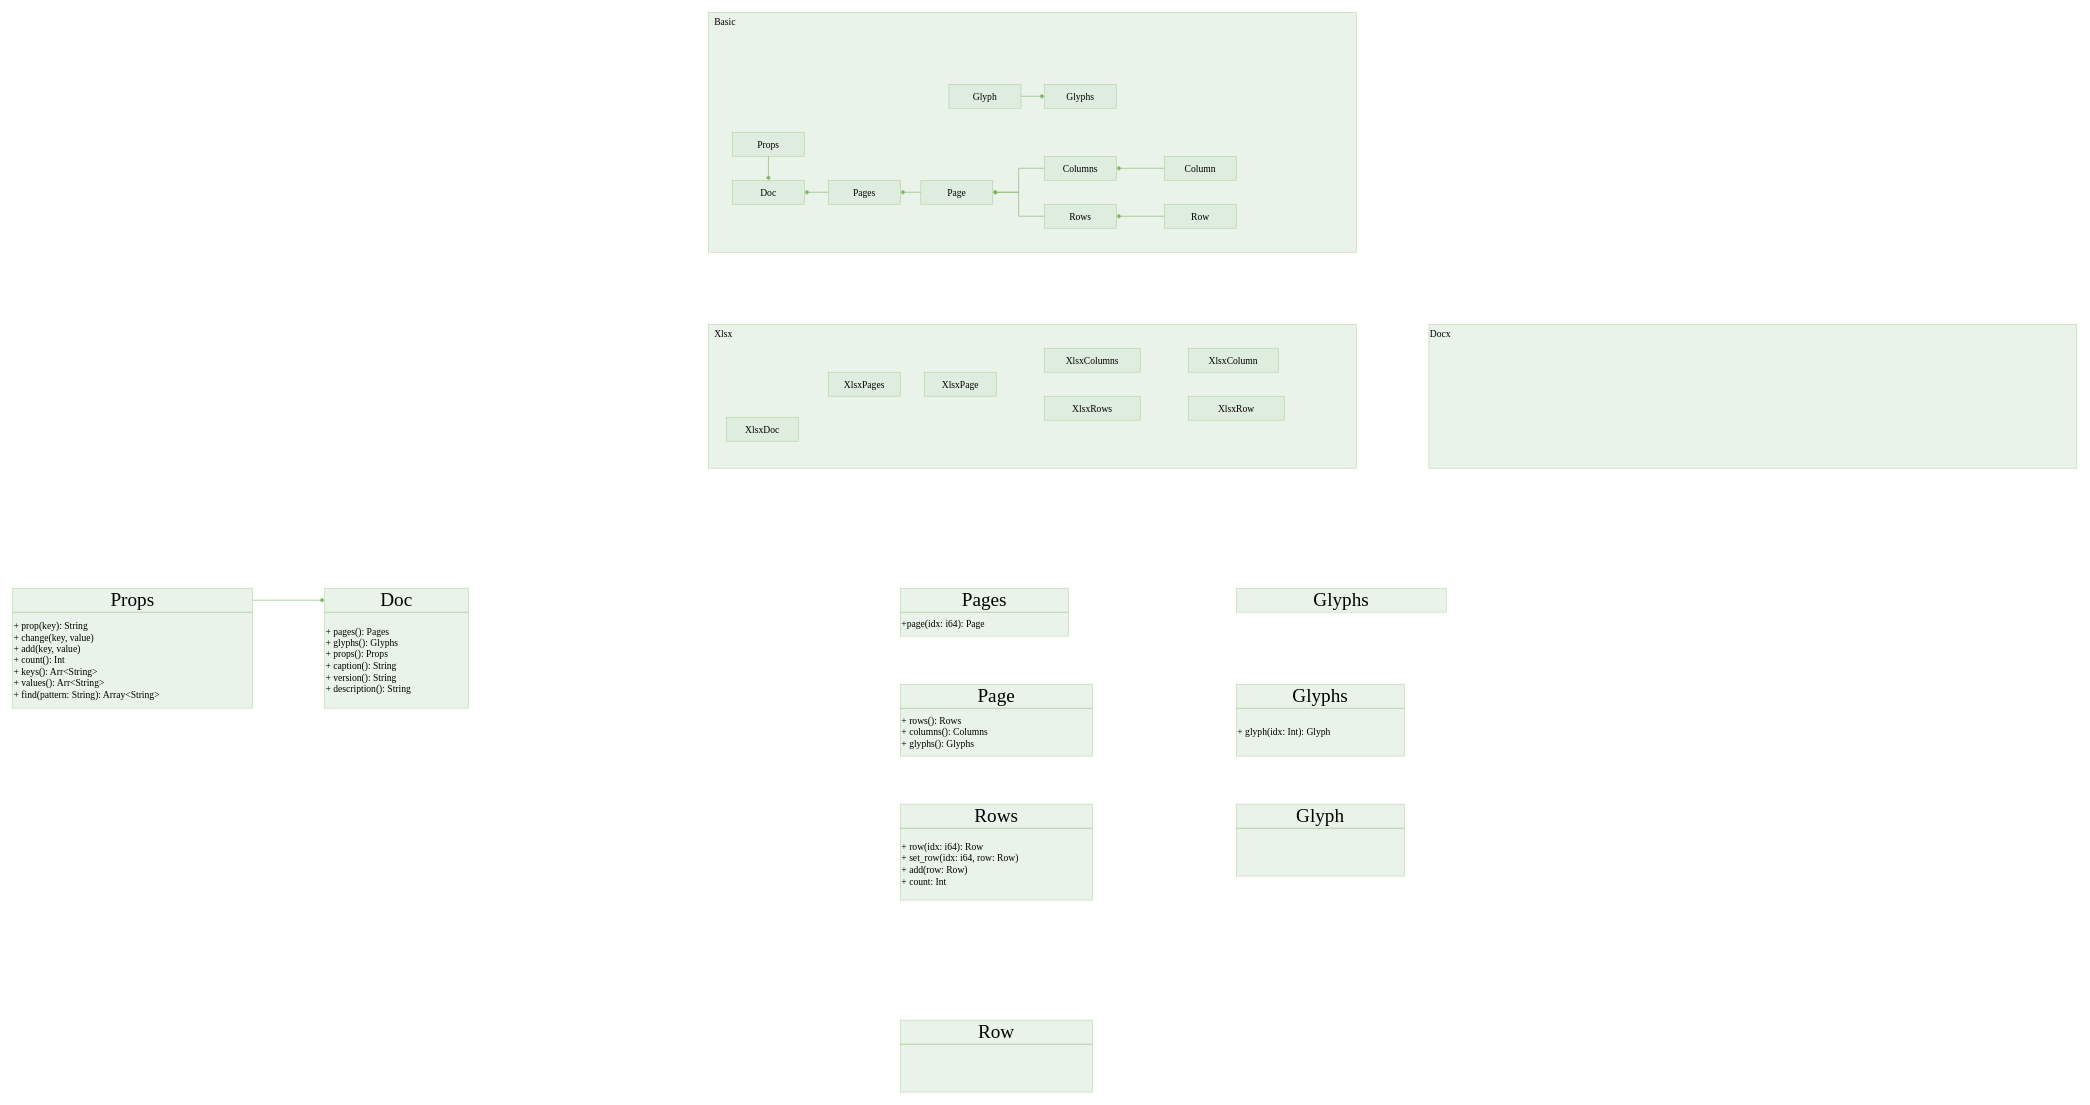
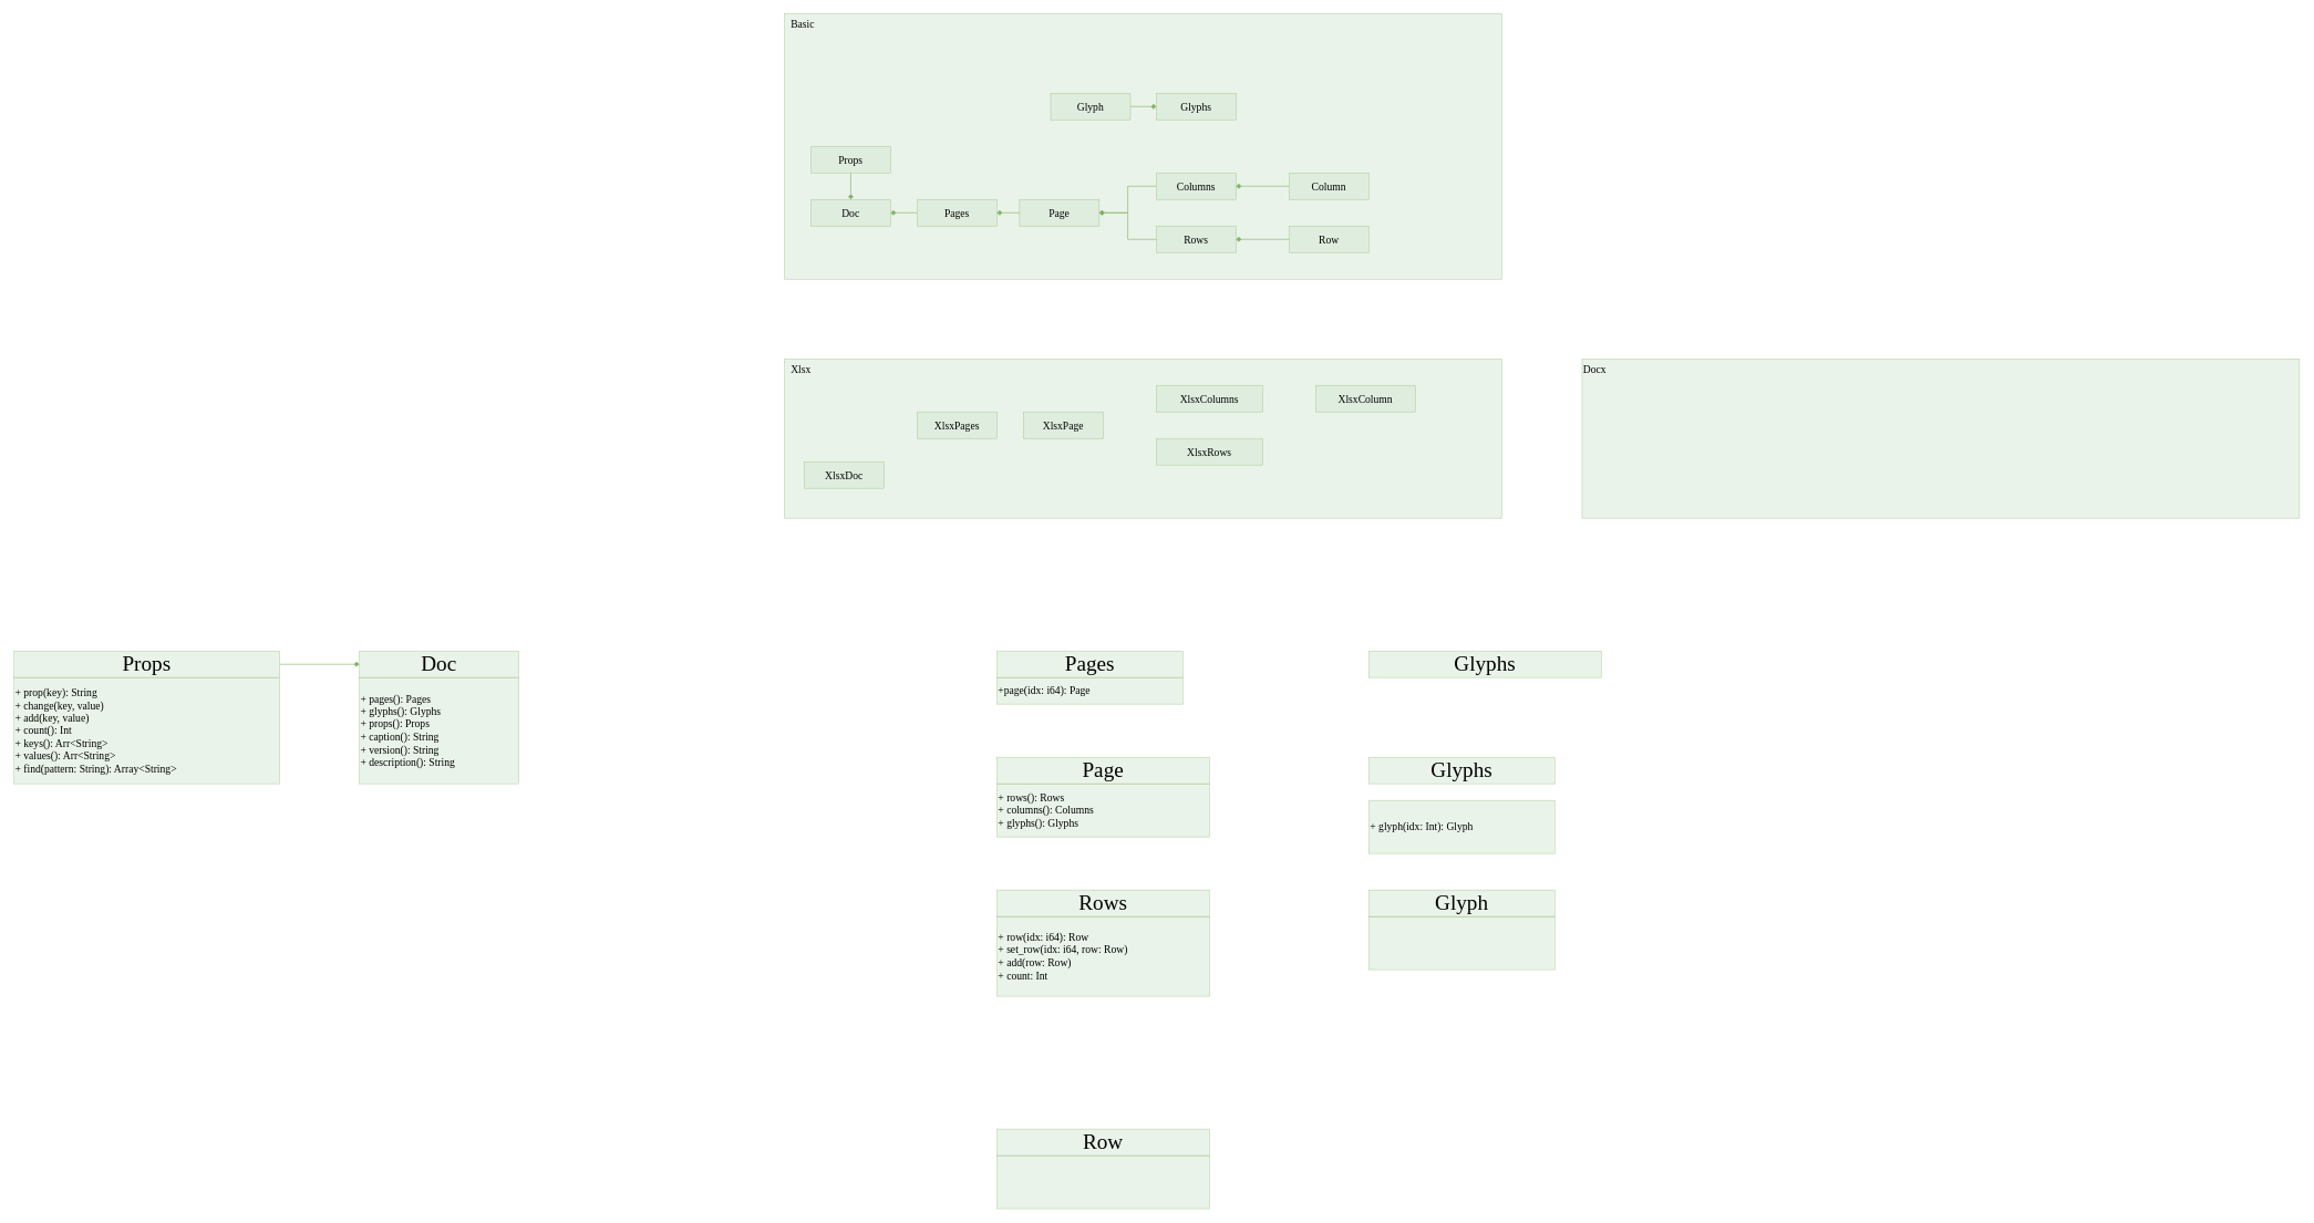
  <mxCell id="0" />
  <mxCell id="1" parent="0" />
  <mxCell id="2" value="Xlsx" style="rounded=0;whiteSpace=wrap;html=1;fontFamily=Feature Mono Medium;fontSize=16;fillColor=#d5e8d4;strokeColor=#82b366;opacity=50;align=left;verticalAlign=top;spacingLeft=8;movable=0;resizable=0;rotatable=0;deletable=0;editable=0;locked=1;connectable=0;" parent="1" vertex="1"><mxGeometry x="1180" y="540" width="1080" height="240" as="geometry" /></mxCell>
  <mxCell id="3" value="Basic" style="rounded=0;whiteSpace=wrap;html=1;fontFamily=Feature Mono Medium;fontSize=16;fillColor=#d5e8d4;strokeColor=#82b366;opacity=50;align=left;verticalAlign=top;movable=0;resizable=0;rotatable=0;deletable=0;editable=0;locked=1;connectable=0;spacingLeft=8;" parent="1" vertex="1"><mxGeometry x="1180" y="20" width="1080" height="400" as="geometry" /></mxCell>
  <mxCell id="4" value="Doc" style="rounded=0;whiteSpace=wrap;html=1;fontFamily=Feature Mono Medium;fontSize=16;fillColor=#d5e8d4;strokeColor=#82b366;opacity=50;" parent="1" vertex="1"><mxGeometry x="1220" y="300" width="120" height="40" as="geometry" /></mxCell>
  <mxCell id="5" style="edgeStyle=orthogonalEdgeStyle;rounded=0;orthogonalLoop=1;jettySize=auto;html=1;exitX=0;exitY=0.5;exitDx=0;exitDy=0;fillColor=#d5e8d4;strokeColor=#82b366;endArrow=diamond;endFill=1;" parent="1" source="6" target="16" edge="1"><mxGeometry relative="1" as="geometry" /></mxCell>
  <mxCell id="6" value="Rows" style="rounded=0;whiteSpace=wrap;html=1;fontFamily=Feature Mono Medium;fontSize=16;fillColor=#d5e8d4;strokeColor=#82b366;opacity=50;" parent="1" vertex="1"><mxGeometry x="1740" y="340" width="120" height="40" as="geometry" /></mxCell>
  <mxCell id="7" style="edgeStyle=orthogonalEdgeStyle;rounded=0;orthogonalLoop=1;jettySize=auto;html=1;exitX=0;exitY=0.5;exitDx=0;exitDy=0;entryX=1;entryY=0.5;entryDx=0;entryDy=0;fillColor=#d5e8d4;strokeColor=#82b366;endArrow=diamond;endFill=1;" parent="1" source="8" target="6" edge="1"><mxGeometry relative="1" as="geometry" /></mxCell>
  <mxCell id="8" value="Row" style="rounded=0;whiteSpace=wrap;html=1;fontFamily=Feature Mono Medium;fontSize=16;fillColor=#d5e8d4;strokeColor=#82b366;opacity=50;" parent="1" vertex="1"><mxGeometry x="1940" y="340" width="120" height="40" as="geometry" /></mxCell>
  <mxCell id="9" style="edgeStyle=orthogonalEdgeStyle;rounded=0;orthogonalLoop=1;jettySize=auto;html=1;exitX=0;exitY=0.5;exitDx=0;exitDy=0;entryX=1;entryY=0.5;entryDx=0;entryDy=0;endArrow=diamond;endFill=1;fillColor=#d5e8d4;strokeColor=#82b366;" parent="1" source="10" target="16" edge="1"><mxGeometry relative="1" as="geometry" /></mxCell>
  <mxCell id="10" value="Columns" style="rounded=0;whiteSpace=wrap;html=1;fontFamily=Feature Mono Medium;fontSize=16;fillColor=#d5e8d4;strokeColor=#82b366;opacity=50;" parent="1" vertex="1"><mxGeometry x="1740" y="260" width="120" height="40" as="geometry" /></mxCell>
  <mxCell id="11" style="edgeStyle=orthogonalEdgeStyle;rounded=0;orthogonalLoop=1;jettySize=auto;html=1;exitX=0;exitY=0.5;exitDx=0;exitDy=0;entryX=1;entryY=0.5;entryDx=0;entryDy=0;fillColor=#d5e8d4;strokeColor=#82b366;endArrow=diamond;endFill=1;" parent="1" source="12" target="10" edge="1"><mxGeometry relative="1" as="geometry" /></mxCell>
  <mxCell id="12" value="Column" style="rounded=0;whiteSpace=wrap;html=1;fontFamily=Feature Mono Medium;fontSize=16;fillColor=#d5e8d4;strokeColor=#82b366;opacity=50;" parent="1" vertex="1"><mxGeometry x="1940" y="260" width="120" height="40" as="geometry" /></mxCell>
  <mxCell id="13" style="edgeStyle=orthogonalEdgeStyle;rounded=0;orthogonalLoop=1;jettySize=auto;html=1;exitX=0;exitY=0.5;exitDx=0;exitDy=0;entryX=1;entryY=0.5;entryDx=0;entryDy=0;endArrow=diamond;endFill=1;fillColor=#d5e8d4;strokeColor=#82b366;" parent="1" source="14" target="4" edge="1"><mxGeometry relative="1" as="geometry" /></mxCell>
  <mxCell id="14" value="Pages" style="rounded=0;whiteSpace=wrap;html=1;fontFamily=Feature Mono Medium;fontSize=16;fillColor=#d5e8d4;strokeColor=#82b366;opacity=50;" parent="1" vertex="1"><mxGeometry x="1380" y="300" width="120" height="40" as="geometry" /></mxCell>
  <mxCell id="15" style="edgeStyle=orthogonalEdgeStyle;rounded=0;orthogonalLoop=1;jettySize=auto;html=1;exitX=0;exitY=0.5;exitDx=0;exitDy=0;entryX=1;entryY=0.5;entryDx=0;entryDy=0;fillColor=#d5e8d4;strokeColor=#82b366;endArrow=diamond;endFill=1;" parent="1" source="16" target="14" edge="1"><mxGeometry relative="1" as="geometry" /></mxCell>
  <mxCell id="16" value="Page" style="rounded=0;whiteSpace=wrap;html=1;fontFamily=Feature Mono Medium;fontSize=16;fillColor=#d5e8d4;strokeColor=#82b366;opacity=50;" parent="1" vertex="1"><mxGeometry x="1534" y="300" width="120" height="40" as="geometry" /></mxCell>
  <mxCell id="17" value="XlsxDoc" style="rounded=0;whiteSpace=wrap;html=1;fontFamily=Feature Mono Medium;fontSize=16;fillColor=#d5e8d4;strokeColor=#82b366;opacity=50;" parent="1" vertex="1"><mxGeometry x="1210" y="695" width="120" height="40" as="geometry" /></mxCell>
  <mxCell id="18" value="XlsxPages" style="rounded=0;whiteSpace=wrap;html=1;fontFamily=Feature Mono Medium;fontSize=16;fillColor=#d5e8d4;strokeColor=#82b366;opacity=50;" parent="1" vertex="1"><mxGeometry x="1380" y="620" width="120" height="40" as="geometry" /></mxCell>
  <mxCell id="19" value="XlsxPage" style="rounded=0;whiteSpace=wrap;html=1;fontFamily=Feature Mono Medium;fontSize=16;fillColor=#d5e8d4;strokeColor=#82b366;opacity=50;" parent="1" vertex="1"><mxGeometry x="1540" y="620" width="120" height="40" as="geometry" /></mxCell>
  <mxCell id="20" value="XlsxRows" style="rounded=0;whiteSpace=wrap;html=1;fontFamily=Feature Mono Medium;fontSize=16;fillColor=#d5e8d4;strokeColor=#82b366;opacity=50;" parent="1" vertex="1"><mxGeometry x="1740" y="660" width="160" height="40" as="geometry" /></mxCell>
- <mxCell id="21" value="XlsxRow" style="rounded=0;whiteSpace=wrap;html=1;fontFamily=Feature Mono Medium;fontSize=16;fillColor=#d5e8d4;strokeColor=#82b366;opacity=50;" parent="1" vertex="1"><mxGeometry x="1980" y="660" width="160" height="40" as="geometry" /></mxCell>
  <mxCell id="22" value="XlsxColumns" style="rounded=0;whiteSpace=wrap;html=1;fontFamily=Feature Mono Medium;fontSize=16;fillColor=#d5e8d4;strokeColor=#82b366;opacity=50;" parent="1" vertex="1"><mxGeometry x="1740" y="580" width="160" height="40" as="geometry" /></mxCell>
  <mxCell id="23" value="XlsxColumn" style="rounded=0;whiteSpace=wrap;html=1;fontFamily=Feature Mono Medium;fontSize=16;fillColor=#d5e8d4;strokeColor=#82b366;opacity=50;" parent="1" vertex="1"><mxGeometry x="1980" y="580" width="150" height="40" as="geometry" /></mxCell>
  <mxCell id="24" value="Docx" style="rounded=0;whiteSpace=wrap;html=1;fontFamily=Feature Mono Medium;fontSize=16;fillColor=#d5e8d4;strokeColor=#82b366;opacity=50;align=left;verticalAlign=top;" parent="1" vertex="1"><mxGeometry x="2381" y="540" width="1080" height="240" as="geometry" /></mxCell>
  <mxCell id="25" value="Doc" style="rounded=0;whiteSpace=wrap;html=1;fontFamily=Feature Mono Medium;fontSize=32;fillColor=#d5e8d4;strokeColor=#82b366;opacity=50;" parent="1" vertex="1"><mxGeometry x="540" y="980" width="240" height="40" as="geometry" /></mxCell>
  <mxCell id="26" value="+ pages(): Pages&lt;div&gt;+ glyphs(): Glyphs&lt;/div&gt;&lt;div&gt;+ props(): Props&lt;br&gt;+ caption(): String&lt;/div&gt;&lt;div&gt;+ version(): String&lt;/div&gt;&lt;div&gt;+ description(): String&lt;/div&gt;" style="rounded=0;whiteSpace=wrap;html=1;fontFamily=Feature Mono Medium;fontSize=16;fillColor=#d5e8d4;strokeColor=#82b366;opacity=50;align=left;" parent="1" vertex="1"><mxGeometry x="540" y="1020" width="240" height="160" as="geometry" /></mxCell>
  <mxCell id="27" value="Pages" style="rounded=0;whiteSpace=wrap;html=1;fontFamily=Feature Mono Medium;fontSize=32;fillColor=#d5e8d4;strokeColor=#82b366;opacity=50;" parent="1" vertex="1"><mxGeometry x="1500" y="980" width="280" height="40" as="geometry" /></mxCell>
  <mxCell id="28" value="+page(idx: i64): Page" style="rounded=0;whiteSpace=wrap;html=1;fontFamily=Feature Mono Medium;fontSize=16;fillColor=#d5e8d4;strokeColor=#82b366;opacity=50;align=left;" parent="1" vertex="1"><mxGeometry x="1500" y="1020" width="280" height="40" as="geometry" /></mxCell>
  <mxCell id="29" value="+ rows(): Rows&lt;div&gt;+ columns(): Columns&lt;/div&gt;&lt;div&gt;+ glyphs(): Glyphs&lt;/div&gt;" style="rounded=0;whiteSpace=wrap;html=1;fontFamily=Feature Mono Medium;fontSize=16;fillColor=#d5e8d4;strokeColor=#82b366;opacity=50;align=left;" parent="1" vertex="1"><mxGeometry x="1500" y="1180" width="320" height="80" as="geometry" /></mxCell>
  <mxCell id="30" value="Page" style="rounded=0;whiteSpace=wrap;html=1;fontFamily=Feature Mono Medium;fontSize=32;fillColor=#d5e8d4;strokeColor=#82b366;opacity=50;" parent="1" vertex="1"><mxGeometry x="1500" y="1140" width="320" height="40" as="geometry" /></mxCell>
- <mxCell id="31" value="+ glyph(idx: Int): Glyph" style="rounded=0;whiteSpace=wrap;html=1;fontFamily=Feature Mono Medium;fontSize=16;fillColor=#d5e8d4;strokeColor=#82b366;opacity=50;align=left;" parent="1" vertex="1"><mxGeometry x="2060" y="1180" width="280" height="80" as="geometry" /></mxCell>
+ <mxCell id="31" value="+ glyph(idx: Int): Glyph" style="rounded=0;whiteSpace=wrap;html=1;fontFamily=Feature Mono Medium;fontSize=16;fillColor=#d5e8d4;strokeColor=#82b366;opacity=50;align=left;" parent="1" vertex="1"><mxGeometry x="2060" y="1205" width="280" height="80" as="geometry" /></mxCell>
  <mxCell id="32" value="Glyphs" style="rounded=0;whiteSpace=wrap;html=1;fontFamily=Feature Mono Medium;fontSize=32;fillColor=#d5e8d4;strokeColor=#82b366;opacity=50;" parent="1" vertex="1"><mxGeometry x="2060" y="1140" width="280" height="40" as="geometry" /></mxCell>
  <mxCell id="33" value="" style="rounded=0;whiteSpace=wrap;html=1;fontFamily=Feature Mono Medium;fontSize=16;fillColor=#d5e8d4;strokeColor=#82b366;opacity=50;align=left;" parent="1" vertex="1"><mxGeometry x="2060" y="1380" width="280" height="80" as="geometry" /></mxCell>
  <mxCell id="34" value="Glyph" style="rounded=0;whiteSpace=wrap;html=1;fontFamily=Feature Mono Medium;fontSize=32;fillColor=#d5e8d4;strokeColor=#82b366;opacity=50;" parent="1" vertex="1"><mxGeometry x="2060" y="1340" width="280" height="40" as="geometry" /></mxCell>
  <mxCell id="35" value="+ row(idx: i64): Row&lt;div&gt;+ set_row(idx: i64, row: Row)&lt;/div&gt;&lt;div&gt;+ add(row: Row)&lt;/div&gt;&lt;div&gt;+ count: Int&lt;/div&gt;" style="rounded=0;whiteSpace=wrap;html=1;fontFamily=Feature Mono Medium;fontSize=16;fillColor=#d5e8d4;strokeColor=#82b366;opacity=50;align=left;" parent="1" vertex="1"><mxGeometry x="1500" y="1380" width="320" height="120" as="geometry" /></mxCell>
  <mxCell id="36" value="Rows" style="rounded=0;whiteSpace=wrap;html=1;fontFamily=Feature Mono Medium;fontSize=32;fillColor=#d5e8d4;strokeColor=#82b366;opacity=50;" parent="1" vertex="1"><mxGeometry x="1500" y="1340" width="320" height="40" as="geometry" /></mxCell>
  <mxCell id="37" value="Glyphs" style="rounded=0;whiteSpace=wrap;html=1;fontFamily=Feature Mono Medium;fontSize=32;fillColor=#d5e8d4;strokeColor=#82b366;opacity=50;" parent="1" vertex="1"><mxGeometry x="2060" y="980" width="350" height="40" as="geometry" /></mxCell>
  <mxCell id="38" value="Glyphs" style="rounded=0;whiteSpace=wrap;html=1;fontFamily=Feature Mono Medium;fontSize=16;fillColor=#d5e8d4;strokeColor=#82b366;opacity=50;" parent="1" vertex="1"><mxGeometry x="1740" y="140" width="120" height="40" as="geometry" /></mxCell>
  <mxCell id="39" style="edgeStyle=orthogonalEdgeStyle;rounded=0;orthogonalLoop=1;jettySize=auto;html=1;exitX=1;exitY=0.5;exitDx=0;exitDy=0;entryX=0;entryY=0.5;entryDx=0;entryDy=0;endArrow=diamond;endFill=1;fillColor=#d5e8d4;strokeColor=#82b366;" parent="1" source="40" target="38" edge="1"><mxGeometry relative="1" as="geometry" /></mxCell>
  <mxCell id="40" value="Glyph" style="rounded=0;whiteSpace=wrap;html=1;fontFamily=Feature Mono Medium;fontSize=16;fillColor=#d5e8d4;strokeColor=#82b366;opacity=50;" parent="1" vertex="1"><mxGeometry x="1581" y="140" width="120" height="40" as="geometry" /></mxCell>
  <mxCell id="41" style="edgeStyle=orthogonalEdgeStyle;rounded=0;orthogonalLoop=1;jettySize=auto;html=1;exitX=0.5;exitY=1;exitDx=0;exitDy=0;entryX=0.5;entryY=0;entryDx=0;entryDy=0;fillColor=#d5e8d4;strokeColor=#82b366;startArrow=none;startFill=0;endArrow=diamond;endFill=1;" parent="1" source="42" target="4" edge="1"><mxGeometry relative="1" as="geometry" /></mxCell>
  <mxCell id="42" value="Props" style="rounded=0;whiteSpace=wrap;html=1;fontFamily=Feature Mono Medium;fontSize=16;fillColor=#d5e8d4;strokeColor=#82b366;opacity=50;" parent="1" vertex="1"><mxGeometry x="1220" y="220" width="120" height="40" as="geometry" /></mxCell>
  <mxCell id="43" style="edgeStyle=orthogonalEdgeStyle;rounded=0;orthogonalLoop=1;jettySize=auto;html=1;exitX=1;exitY=0.5;exitDx=0;exitDy=0;entryX=0;entryY=0.5;entryDx=0;entryDy=0;fillColor=#d5e8d4;strokeColor=#82b366;endArrow=diamond;endFill=1;" parent="1" source="44" target="25" edge="1"><mxGeometry relative="1" as="geometry" /></mxCell>
  <mxCell id="44" value="Props" style="rounded=0;whiteSpace=wrap;html=1;fontFamily=Feature Mono Medium;fontSize=32;fillColor=#d5e8d4;strokeColor=#82b366;opacity=50;" parent="1" vertex="1"><mxGeometry x="20" y="980" width="400" height="40" as="geometry" /></mxCell>
  <mxCell id="45" value="+ prop(key): String&lt;div&gt;+ change(key, value)&lt;/div&gt;&lt;div&gt;+ add(key, value)&lt;/div&gt;&lt;div&gt;+ count(): Int&lt;/div&gt;&lt;div&gt;+ keys(): Arr&amp;lt;String&amp;gt;&lt;/div&gt;&lt;div&gt;+ values(): Arr&amp;lt;String&amp;gt;&lt;/div&gt;&lt;div&gt;+ find(pattern: String): Array&amp;lt;String&amp;gt;&lt;/div&gt;" style="rounded=0;whiteSpace=wrap;html=1;fontFamily=Feature Mono Medium;fontSize=16;fillColor=#d5e8d4;strokeColor=#82b366;opacity=50;align=left;" parent="1" vertex="1"><mxGeometry x="20" y="1020" width="400" height="160" as="geometry" /></mxCell>
  <mxCell id="46" value="" style="rounded=0;whiteSpace=wrap;html=1;fontFamily=Feature Mono Medium;fontSize=16;fillColor=#d5e8d4;strokeColor=#82b366;opacity=50;align=left;" parent="1" vertex="1"><mxGeometry x="1500" y="1740" width="320" height="80" as="geometry" /></mxCell>
  <mxCell id="47" value="Row" style="rounded=0;whiteSpace=wrap;html=1;fontFamily=Feature Mono Medium;fontSize=32;fillColor=#d5e8d4;strokeColor=#82b366;opacity=50;" parent="1" vertex="1"><mxGeometry x="1500" y="1700" width="320" height="40" as="geometry" /></mxCell>
